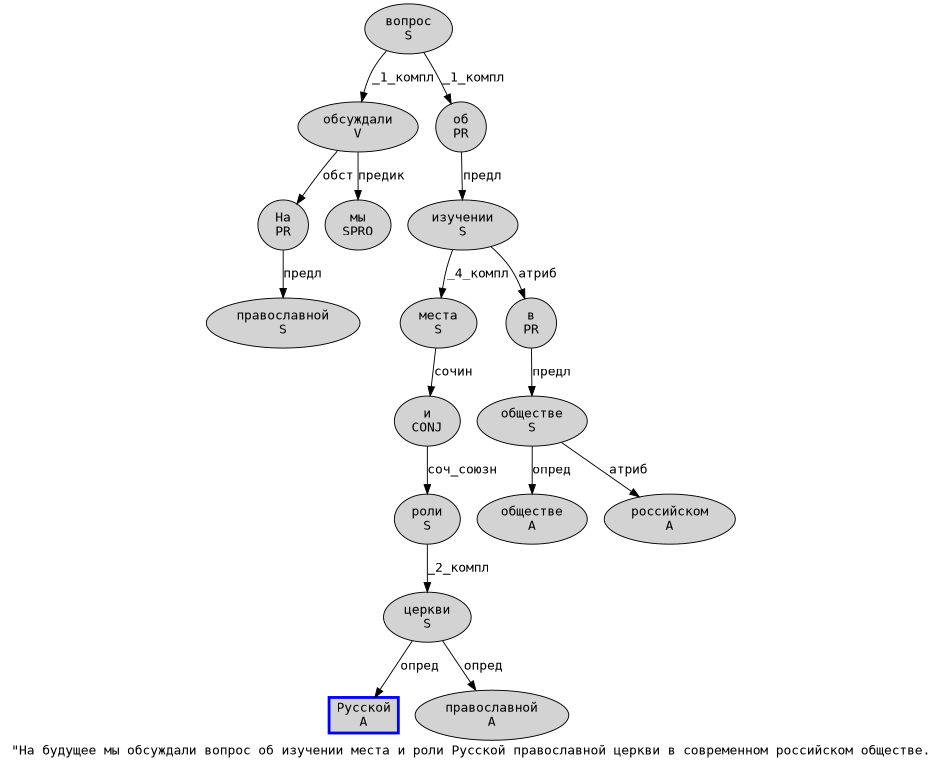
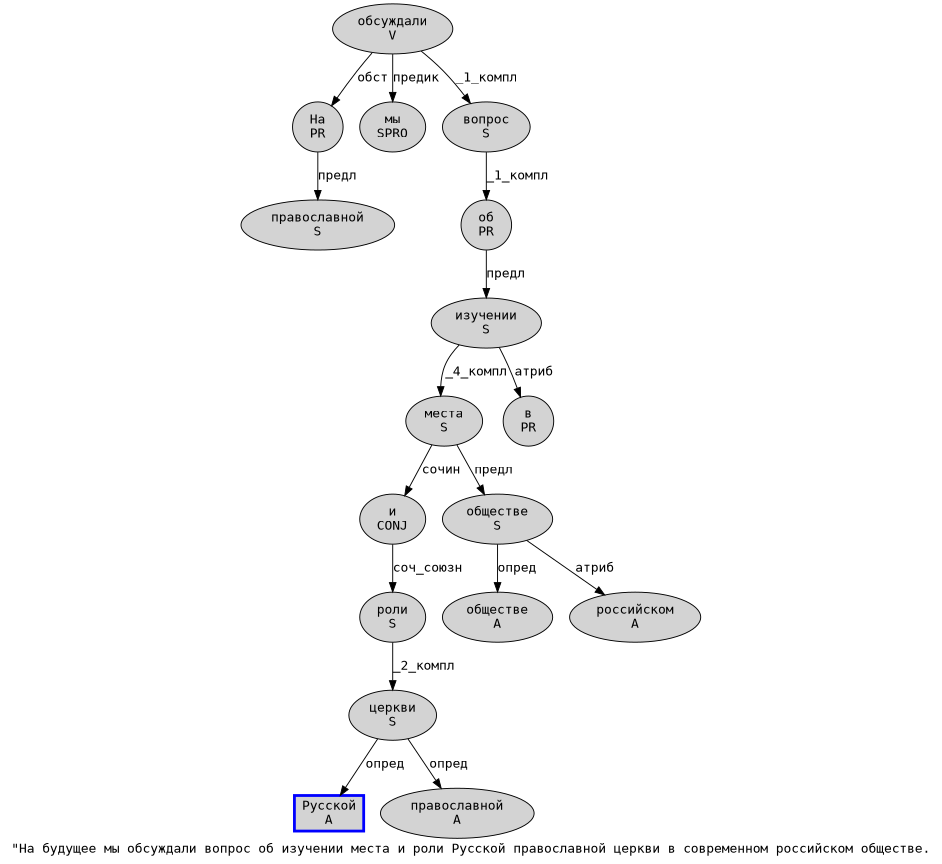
  digraph {
    fontname="DejaVu Sans Mono"
    label="\"На будущее мы обсуждали вопрос об изучении места и роли Русской православной церкви в современном российском обществе."
    node [fillcolor=lightgray fontname="DejaVu Sans Mono" penwidth=1 shape=ellipse style=filled]
    edge [fontname="DejaVu Sans Mono"]
    n1 [label="На\nPR"]
    n2 [label="православной\nS"]
    n3 [label="мы\nSPRO"]
    n4 [label="обсуждали\nV"]
    n5 [label="вопрос\nS"]
    n6 [label="об\nPR"]
    n7 [label="изучении\nS"]
    n8 [label="места\nS"]
    n9 [label="в\nPR"]
    n10 [label="и\nCONJ"]
    n11 [label="обществе\nS"]
    n12 [label="роли\nS"]
    n13 [label="церкви\nS"]
    n14 [color=blue label="Русской\nA" penwidth=3 shape=box]
    n15 [label="православной\nA"]
    n16 [label="обществе\nA"]
    n17 [label="российском\nA"]
    n1 -> n2 [label="предл"]
    n4 -> n1 [label="обст"]
    n4 -> n3 [label="предик"]
-   n5 -> n4 [label="_1_компл"]
+   n4 -> n5 [label="_1_компл"]
    n5 -> n6 [label="_1_компл"]
    n6 -> n7 [label="предл"]
    n7 -> n8 [label="_4_компл"]
    n7 -> n9 [label="атриб"]
    n8 -> n10 [label="сочин"]
-   n9 -> n11 [label="предл"]
+   n8 -> n11 [label="предл"]
    n10 -> n12 [label="соч_союзн"]
    n11 -> n16 [label="опред"]
    n11 -> n17 [label="атриб"]
    n12 -> n13 [label="_2_компл"]
    n13 -> n14 [label="опред"]
    n13 -> n15 [label="опред"]
  }
